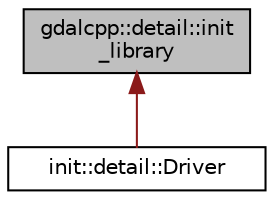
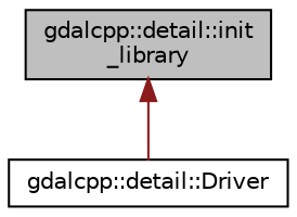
  digraph {
    fontname="DejaVu Sans"
    node [color=black fontname="DejaVu Sans" fontsize=10 shape=record style=filled]
    n1 [fillcolor=grey75 fontcolor=black height=0.2 label="gdalcpp::detail::init\l_library" width=0.4]
-   n2 [fillcolor=white height=0.2 label="init::detail::Driver" width=0.4]
+   n2 [fillcolor=white height=0.2 label="gdalcpp::detail::Driver" width=0.4]
    n1 -> n2 [color=firebrick4 dir=back fontname="DejaVu Sans" fontsize=10 labelfontname=Helvetica labelfontsize=10 style=solid]
  }
